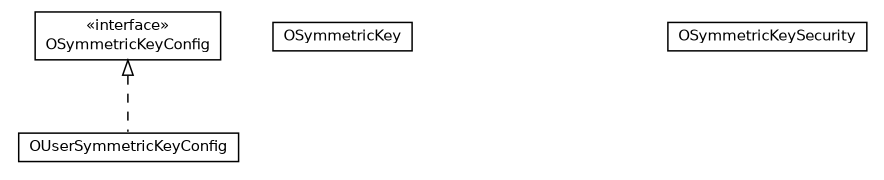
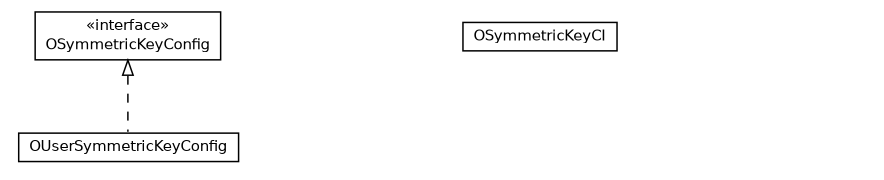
  digraph {
    nodesep=0.25
    ranksep=0.5
    node [fontcolor=black fontname=Helvetica fontsize=10.0 shape=plaintext]
    n1 [label=<<table title="com.orientechnologies.orient.core.security.symmetrickey.OUserSymmetricKeyConfig" border="0" cellborder="1" cellspacing="0" cellpadding="2" port="p" href="./OUserSymmetricKeyConfig.html"> 		<tr><td><table border="0" cellspacing="0" cellpadding="1"> <tr><td align="center" balign="center"> OUserSymmetricKeyConfig </td></tr> 		</table></td></tr> 		</table>>]
-   n2 [label=<<table title="com.orientechnologies.orient.core.security.symmetrickey.OSymmetricKey" border="0" cellborder="1" cellspacing="0" cellpadding="2" port="p" href="./OSymmetricKey.html"> 		<tr><td><table border="0" cellspacing="0" cellpadding="1"> <tr><td align="center" balign="center"> OSymmetricKey </td></tr> 		</table></td></tr> 		</table>>]
-   n4 [label=<<table title="com.orientechnologies.orient.core.security.symmetrickey.OSymmetricKeySecurity" border="0" cellborder="1" cellspacing="0" cellpadding="2" port="p" href="./OSymmetricKeySecurity.html"> 		<tr><td><table border="0" cellspacing="0" cellpadding="1"> <tr><td align="center" balign="center"> OSymmetricKeySecurity </td></tr> 		</table></td></tr> 		</table>>]
+   n3 [label=<<table title="com.orientechnologies.orient.core.security.symmetrickey.OSymmetricKeyCI" border="0" cellborder="1" cellspacing="0" cellpadding="2" port="p" href="./OSymmetricKeyCI.html"> 		<tr><td><table border="0" cellspacing="0" cellpadding="1"> <tr><td align="center" balign="center"> OSymmetricKeyCI </td></tr> 		</table></td></tr> 		</table>>]
    n5 [label=<<table title="com.orientechnologies.orient.core.security.symmetrickey.OSymmetricKeyConfig" border="0" cellborder="1" cellspacing="0" cellpadding="2" port="p" href="./OSymmetricKeyConfig.html"> 		<tr><td><table border="0" cellspacing="0" cellpadding="1"> <tr><td align="center" balign="center"> &#171;interface&#187; </td></tr> <tr><td align="center" balign="center"> OSymmetricKeyConfig </td></tr> 		</table></td></tr> 		</table>>]
    n5 -> n1 [arrowtail=empty dir=back fontname=Helvetica fontsize=10 headport=p labelfontname=Helvetica labelfontsize=10 style=dashed tailport=p]
  }
